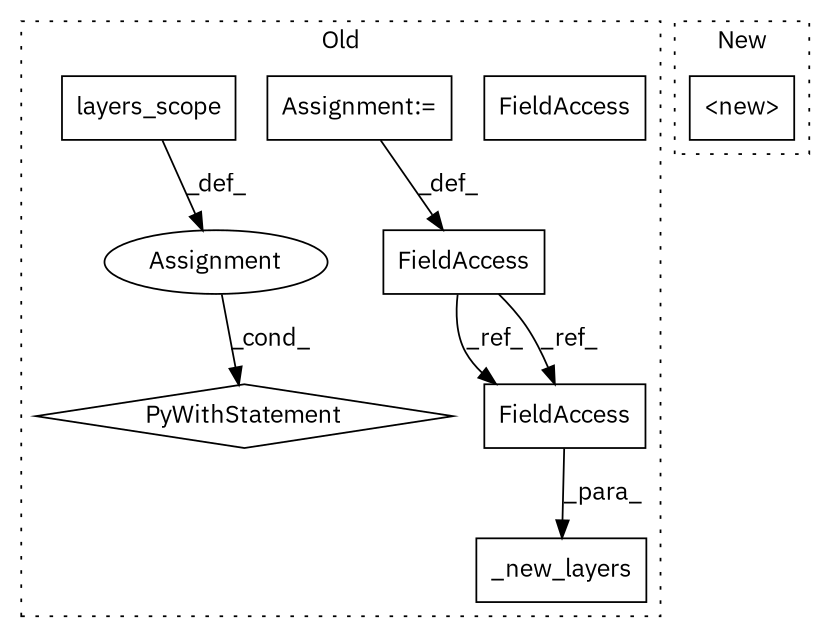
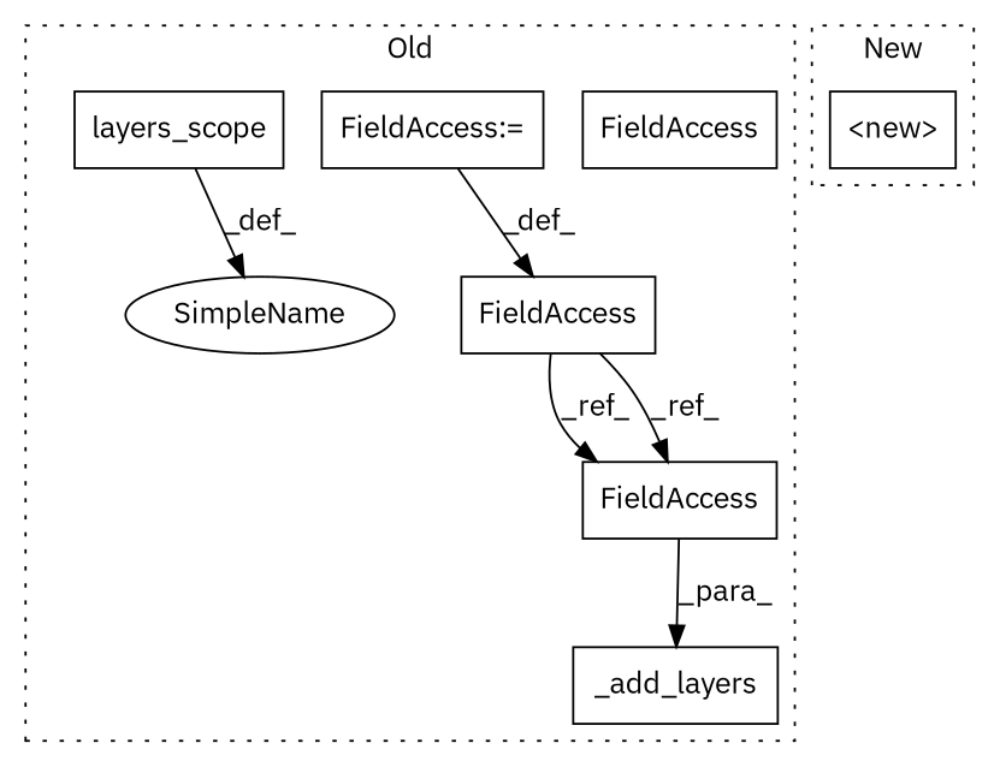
  digraph {
    fontname="IBM Plex Sans"
    node [a=22 fontname="IBM Plex Sans" l=12 s=2882 shape=box]
    edge [fontname="IBM Plex Sans"]
-   n1 [a=32 l="12,1" label=_new_layers s="2870,2894"]
+   n1 [a=32 l="12,1" label=_add_layers s="2870,2894"]
    n2 [label=FieldAccess]
-   n3 [a=7 l=1 label="Assignment:=" s=2512]
+   n3 [a=7 l=1 label="FieldAccess:=" s=2512]
    n4 [label=FieldAccess s=2804]
-   n5 [a=42 label=Assignment shape=ellipse l="" s=""]
-   n6 [a=104 l="10,2" label=PyWithStatement s="2352,2393" shape=diamond]
+   n5 [a=42 label=SimpleName shape=ellipse l="" s=""]
    n7 [a=32 l="15,1" label=layers_scope s="2373,2392"]
    n8 [label=FieldAccess]
    n9 [a=46 l=8 label="<new>" s=2327]
    subgraph cluster_1 {
      label=Old
      style=dotted
      n1
      n2
      n3
      n4
      n5
-     n6
      n7
      n8
    }
    subgraph cluster_2 {
      label=New
      style=dotted
      n9
    }
    n3 -> n4 [label=_def_]
    n4 -> n8 [label=_ref_]
    n4 -> n8 [label=_ref_]
-   n5 -> n6 [label=_cond_]
    n7 -> n5 [label=_def_]
    n8 -> n1 [label=_para_]
  }
